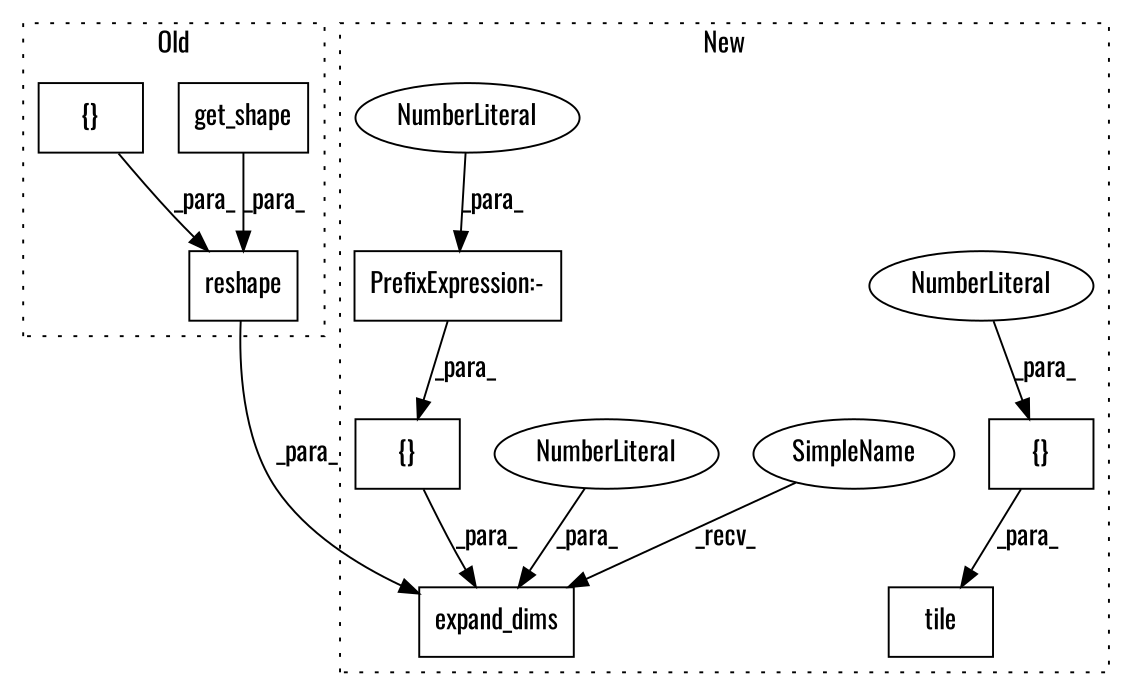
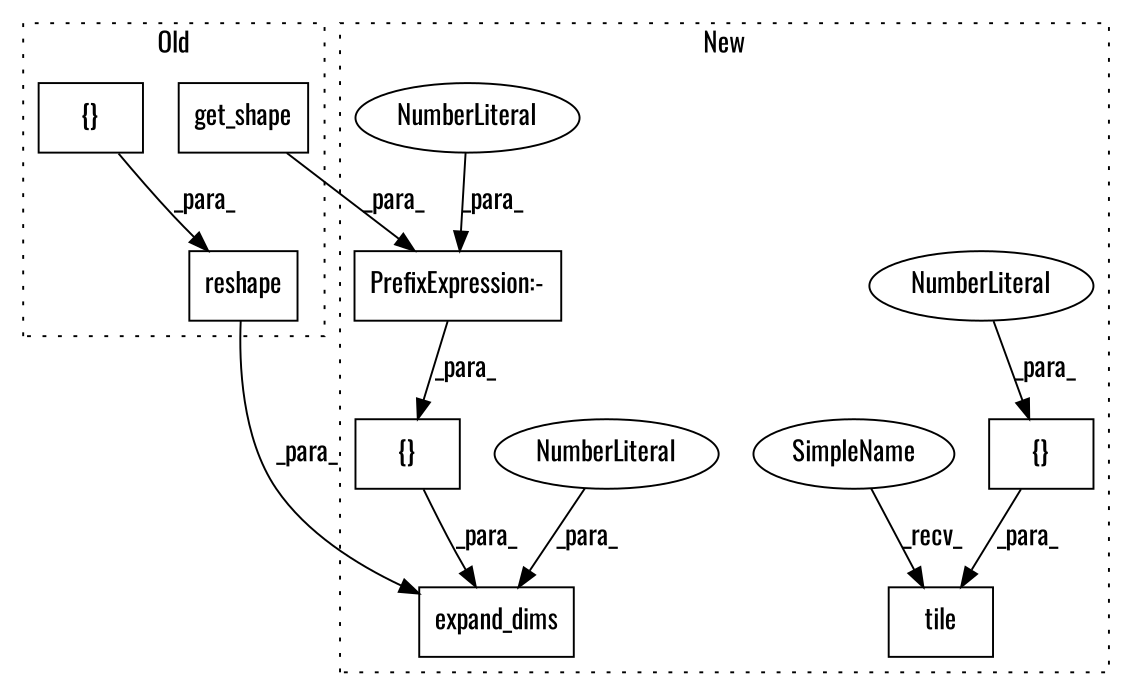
  digraph {
    fontname=Oswald
    node [a=32 fontname=Oswald l=1 shape=box]
    edge [fontname=Oswald]
    n1 [a=4 l="1,1" label="{}" s="13691,13701"]
    n2 [l="8,1" label=reshape s="13647,13726"]
    n3 [l=11 label=get_shape s=13715]
    n4 [l="5,1" label=tile s="13811,13909"]
    n5 [a=4 l="1,1" label="{}" s="13896,13908"]
    n6 [a=34 label=NumberLiteral s=13897 shape=ellipse]
    n7 [l="12,1" label=expand_dims s="13827,13885"]
    n8 [a=34 label=NumberLiteral s=13884 shape=ellipse]
    n9 [a=4 l="1,1" label="{}" s="13878,13881"]
    n10 [a=38 label="PrefixExpression:-" s=13879]
    n11 [a=34 label=NumberLiteral s=13880 shape=ellipse]
    n12 [a=42 l=10 label=SimpleName s=13800 shape=ellipse]
    subgraph cluster_1 {
      label=Old
      style=dotted
      n1
      n2
      n3
    }
    subgraph cluster_2 {
      label=New
      style=dotted
      n4
      n5
      n6
      n7
      n8
      n9
      n10
      n11
      n12
    }
    n1 -> n2 [label=_para_]
    n2 -> n7 [label=_para_]
-   n3 -> n2 [label=_para_]
+   n3 -> n10 [label=_para_]
    n5 -> n4 [label=_para_]
    n6 -> n5 [label=_para_]
    n8 -> n7 [label=_para_]
    n9 -> n7 [label=_para_]
    n10 -> n9 [label=_para_]
    n11 -> n10 [label=_para_]
-   n12 -> n7 [label=_recv_]
+   n12 -> n4 [label=_recv_]
  }
